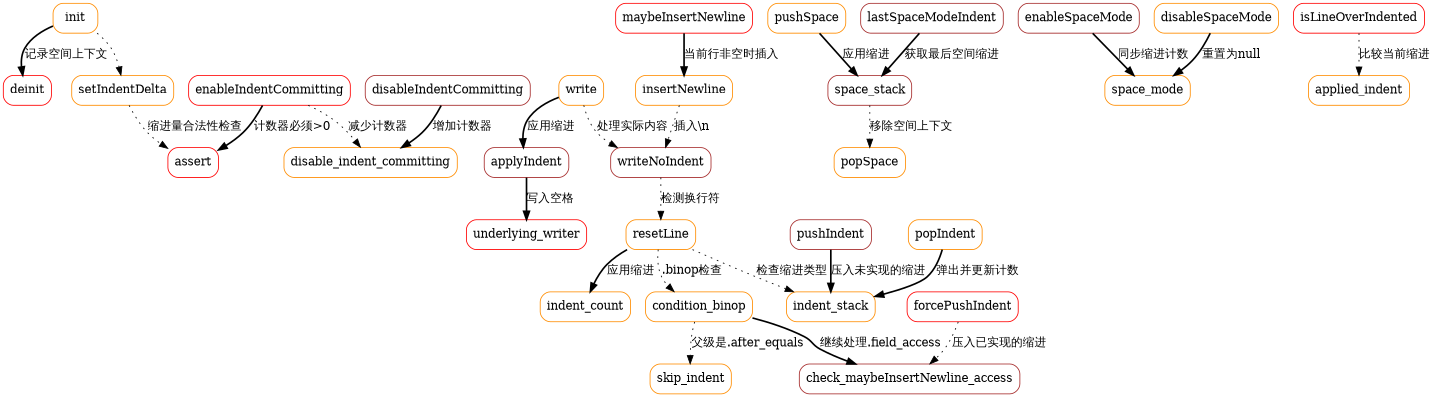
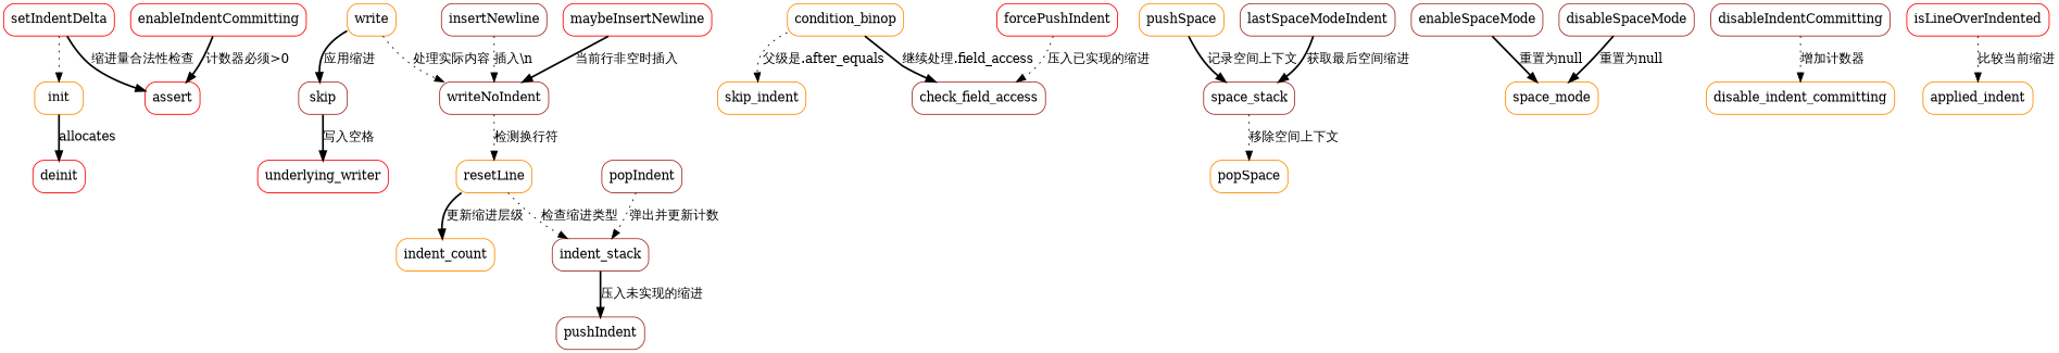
  digraph {
    node [color=darkorange shape=rectangle style=rounded]
    edge [style=bold]
    deinit [color=red]
    init
-   setIndentDelta
+   setIndentDelta [color=red]
    assert [color=red]
-   applyIndent [color=brown]
+   applyIndent [color=brown label=skip]
    write
    writeNoIndent [color=brown]
    underlying_writer [color=red]
    resetLine
-   indent_stack
+   indent_stack [color=brown]
    indent_count
    condition_binop
    skip_indent
-   check_field_access [color=brown label=check_maybeInsertNewline_access]
-   insertNewline
+   check_field_access [color=brown]
+   insertNewline [color=brown]
    pushIndent [color=brown]
    forcePushIndent [color=red]
-   popIndent
+   popIndent [color=brown]
    space_stack [color=brown]
    pushSpace
    popSpace
    enableSpaceMode [color=brown]
    space_mode
-   disableSpaceMode
+   disableSpaceMode [color=brown]
    disableIndentCommitting [color=brown]
    disable_indent_committing
    enableIndentCommitting [color=red]
    maybeInsertNewline [color=red]
    lastSpaceModeIndent [color=brown]
    isLineOverIndented [color=red]
    applied_indent
-   init -> deinit [label="记录空间上下文"]
-   init -> setIndentDelta [style=dotted]
-   setIndentDelta -> assert [label="缩进量合法性检查" style=dotted]
+   init -> deinit [label=allocates]
+   setIndentDelta -> init [style=dotted]
+   setIndentDelta -> assert [label="缩进量合法性检查"]
    applyIndent -> underlying_writer [label="写入空格"]
    write -> applyIndent [label="应用缩进"]
    write -> writeNoIndent [label="处理实际内容" style=dotted]
    writeNoIndent -> resetLine [label="检测换行符" style=dotted]
    resetLine -> indent_stack [label="检查缩进类型" style=dotted]
-   resetLine -> indent_count [label="应用缩进"]
-   resetLine -> condition_binop [label=".binop检查" style=dotted]
+   resetLine -> indent_count [label="更新缩进层级"]
    condition_binop -> skip_indent [label="父级是.after_equals" style=dotted]
    condition_binop -> check_field_access [label="继续处理.field_access"]
    insertNewline -> writeNoIndent [label="插入\\n" style=dotted]
-   pushIndent -> indent_stack [label="压入未实现的缩进"]
+   indent_stack -> pushIndent [label="压入未实现的缩进"]
    forcePushIndent -> check_field_access [label="压入已实现的缩进" style=dotted]
-   popIndent -> indent_stack [label="弹出并更新计数"]
+   popIndent -> indent_stack [label="弹出并更新计数" style=dotted]
    space_stack -> popSpace [label="移除空间上下文" style=dotted]
-   pushSpace -> space_stack [label="应用缩进"]
-   enableSpaceMode -> space_mode [label="同步缩进计数"]
+   pushSpace -> space_stack [label="记录空间上下文"]
+   enableSpaceMode -> space_mode [label="重置为null"]
    disableSpaceMode -> space_mode [label="重置为null"]
-   disableIndentCommitting -> disable_indent_committing [label="增加计数器"]
+   disableIndentCommitting -> disable_indent_committing [label="增加计数器" style=dotted]
    enableIndentCommitting -> assert [label="计数器必须>0"]
-   enableIndentCommitting -> disable_indent_committing [label="减少计数器" style=dotted]
-   maybeInsertNewline -> insertNewline [label="当前行非空时插入"]
+   maybeInsertNewline -> writeNoIndent [label="当前行非空时插入"]
    lastSpaceModeIndent -> space_stack [label="获取最后空间缩进"]
    isLineOverIndented -> applied_indent [label="比较当前缩进" style=dotted]
  }
